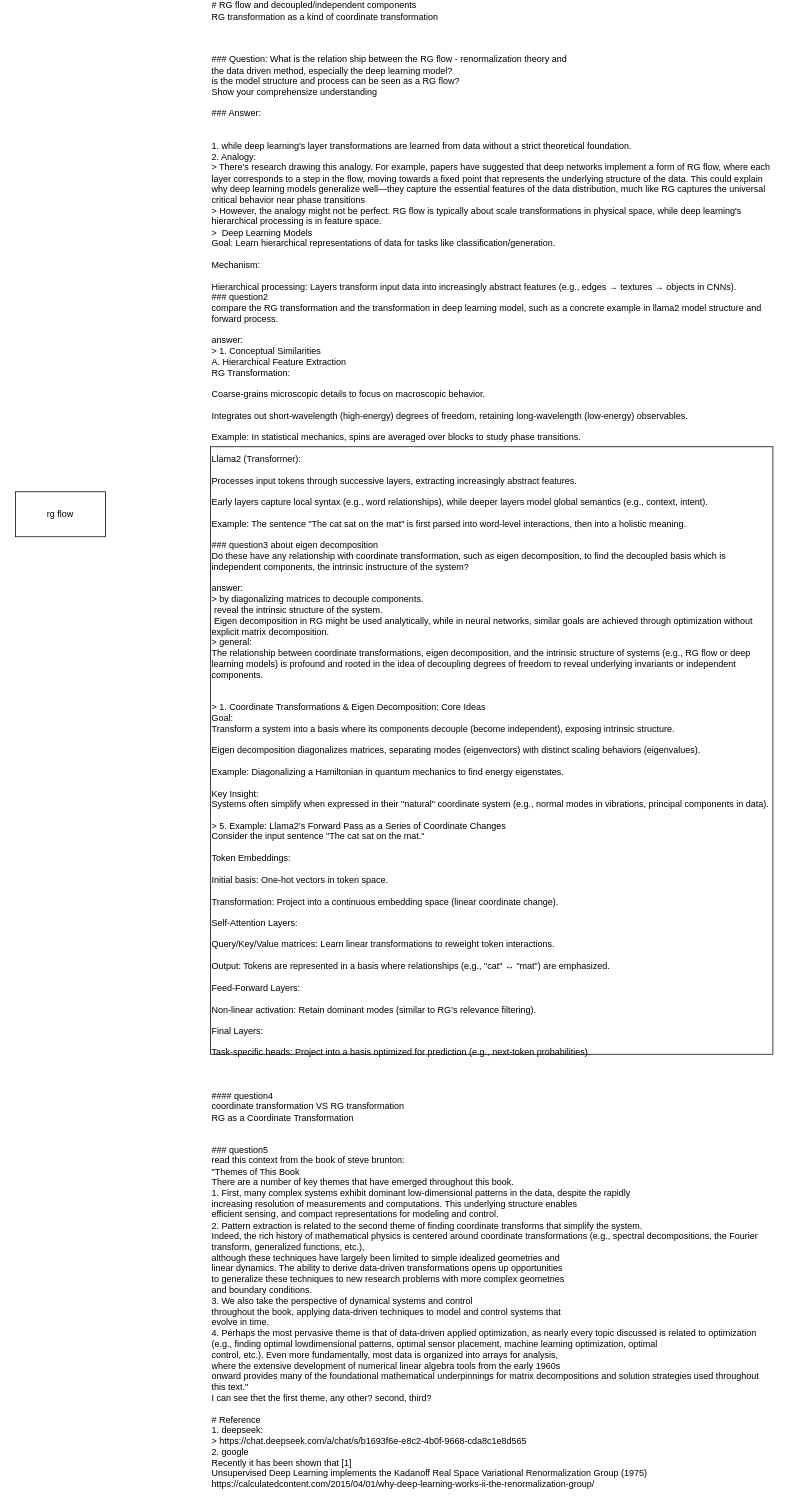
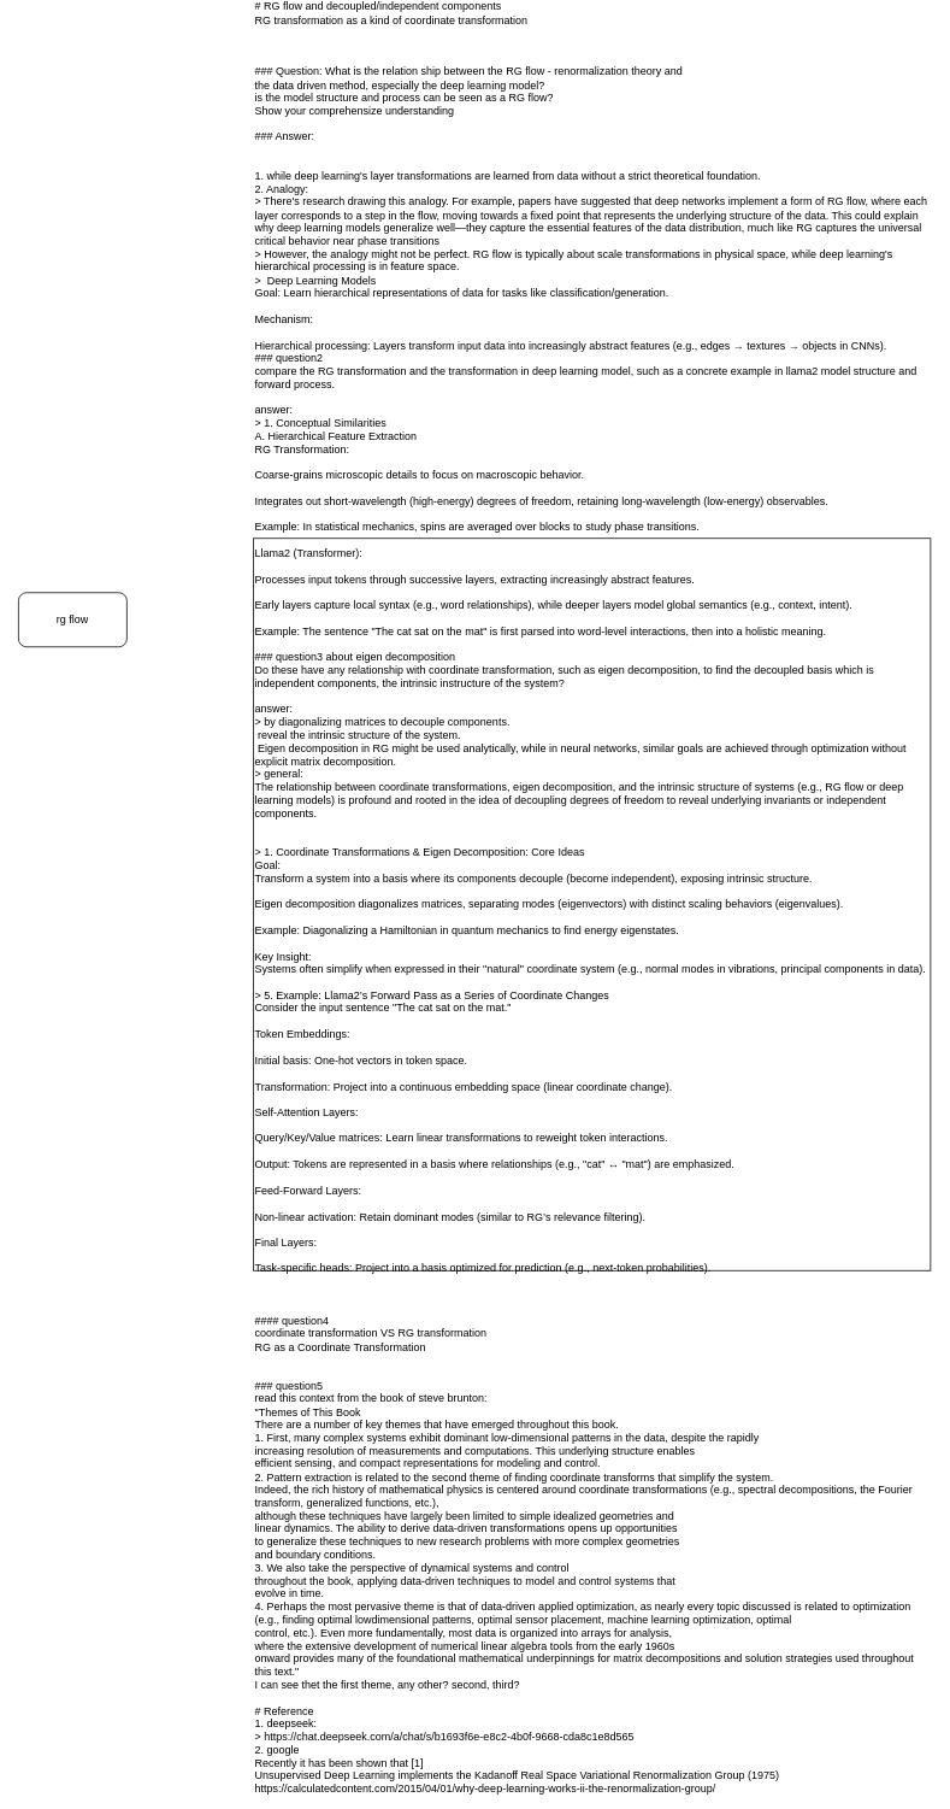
  <mxCell id="0" />
  <mxCell id="1" parent="0" />
- <mxCell id="2" value="rg flow" style="rounded=0;whiteSpace=wrap;html=1;" vertex="1" parent="1"><mxGeometry x="20" y="80" width="120" height="60" as="geometry" /></mxCell>
+ <mxCell id="2" value="rg flow" style="whiteSpace=wrap;html=1;rounded=1;" vertex="1" parent="1"><mxGeometry x="20" y="80" width="120" height="60" as="geometry" /></mxCell>
  <mxCell id="3" value="&lt;div&gt;# RG flow and decoupled/independent components&lt;/div&gt;&lt;div&gt;RG transformation as a kind of coordinate transformation&lt;/div&gt;&lt;div&gt;&lt;br&gt;&lt;/div&gt;&lt;div&gt;&lt;br&gt;&lt;/div&gt;&lt;div&gt;&lt;br&gt;&lt;/div&gt;&lt;div&gt;### Question: What is the relation ship between the RG flow - renormalization theory and&amp;nbsp;&lt;/div&gt;&lt;div&gt;the data driven method, especially the deep learning model?&lt;/div&gt;&lt;div&gt;is the model structure and process can be seen as a RG flow?&lt;/div&gt;&lt;div&gt;Show your comprehensize understanding&lt;/div&gt;&lt;div&gt;&lt;br&gt;&lt;/div&gt;&lt;div&gt;### Answer:&lt;/div&gt;&lt;div&gt;&lt;br&gt;&lt;/div&gt;&lt;div&gt;&lt;br&gt;&lt;/div&gt;&lt;div&gt;1. while deep learning's layer transformations are learned from data without a strict theoretical foundation.&lt;/div&gt;&lt;div&gt;2. Analogy:&lt;/div&gt;&lt;div&gt;&amp;gt; There's research drawing this analogy. For example, papers have suggested that deep networks implement a form of RG flow, where each layer corresponds to a step in the flow, moving towards a fixed point that represents the underlying structure of the data. This could explain why deep learning models generalize well—they capture the essential features of the data distribution, much like RG captures the universal critical behavior near phase transitions&lt;/div&gt;&lt;div&gt;&amp;gt; However, the analogy might not be perfect. RG flow is typically about scale transformations in physical space, while deep learning's hierarchical processing is in feature space.&lt;/div&gt;&lt;div&gt;&amp;gt;&amp;nbsp; Deep Learning Models&lt;/div&gt;&lt;div&gt;Goal: Learn hierarchical representations of data for tasks like classification/generation.&lt;/div&gt;&lt;div&gt;&lt;br&gt;&lt;/div&gt;&lt;div&gt;Mechanism:&lt;/div&gt;&lt;div&gt;&lt;br&gt;&lt;/div&gt;&lt;div&gt;Hierarchical processing: Layers transform input data into increasingly abstract features (e.g., edges → textures → objects in CNNs).&lt;/div&gt;&lt;div&gt;### question2&lt;/div&gt;&lt;div&gt;compare the RG transformation and the transformation in deep learning model, such as a concrete example in llama2 model structure and forward process.&lt;/div&gt;&lt;div&gt;&lt;br&gt;&lt;/div&gt;&lt;div&gt;answer:&lt;/div&gt;&lt;div&gt;&amp;gt; 1. Conceptual Similarities&lt;/div&gt;&lt;div&gt;A. Hierarchical Feature Extraction&lt;/div&gt;&lt;div&gt;RG Transformation:&lt;/div&gt;&lt;div&gt;&lt;br&gt;&lt;/div&gt;&lt;div&gt;Coarse-grains microscopic details to focus on macroscopic behavior.&lt;/div&gt;&lt;div&gt;&lt;br&gt;&lt;/div&gt;&lt;div&gt;Integrates out short-wavelength (high-energy) degrees of freedom, retaining long-wavelength (low-energy) observables.&lt;/div&gt;&lt;div&gt;&lt;br&gt;&lt;/div&gt;&lt;div&gt;Example: In statistical mechanics, spins are averaged over blocks to study phase transitions.&lt;/div&gt;&lt;div&gt;&lt;br&gt;&lt;/div&gt;&lt;div&gt;Llama2 (Transformer):&lt;/div&gt;&lt;div&gt;&lt;br&gt;&lt;/div&gt;&lt;div&gt;Processes input tokens through successive layers, extracting increasingly abstract features.&lt;/div&gt;&lt;div&gt;&lt;br&gt;&lt;/div&gt;&lt;div&gt;Early layers capture local syntax (e.g., word relationships), while deeper layers model global semantics (e.g., context, intent).&lt;/div&gt;&lt;div&gt;&lt;br&gt;&lt;/div&gt;&lt;div&gt;Example: The sentence &quot;The cat sat on the mat&quot; is first parsed into word-level interactions, then into a holistic meaning.&lt;/div&gt;&lt;div&gt;&lt;br&gt;&lt;/div&gt;&lt;div&gt;### question3 about eigen decomposition&lt;/div&gt;&lt;div&gt;Do these have any relationship with coordinate transformation, such as eigen decomposition, to find the decoupled basis which is independent components, the intrinsic instructure of the system?&lt;/div&gt;&lt;div&gt;&lt;br&gt;&lt;/div&gt;&lt;div&gt;answer:&lt;/div&gt;&lt;div&gt;&amp;gt; by diagonalizing matrices to decouple components.&lt;/div&gt;&lt;div&gt;&amp;nbsp;reveal the intrinsic structure of the system.&lt;/div&gt;&lt;div&gt;&amp;nbsp;Eigen decomposition in RG might be used analytically, while in neural networks, similar goals are achieved through optimization without explicit matrix decomposition.&lt;/div&gt;&lt;div&gt;&amp;gt; general:&lt;/div&gt;&lt;div&gt;The relationship between coordinate transformations, eigen decomposition, and the intrinsic structure of systems (e.g., RG flow or deep learning models) is profound and rooted in the idea of decoupling degrees of freedom to reveal underlying invariants or independent components.&lt;/div&gt;&lt;div&gt;&lt;br&gt;&lt;/div&gt;&lt;div&gt;&lt;br&gt;&lt;/div&gt;&lt;div&gt;&amp;gt; 1. Coordinate Transformations &amp;amp; Eigen Decomposition: Core Ideas&lt;/div&gt;&lt;div&gt;Goal:&lt;/div&gt;&lt;div&gt;Transform a system into a basis where its components decouple (become independent), exposing intrinsic structure.&lt;/div&gt;&lt;div&gt;&lt;br&gt;&lt;/div&gt;&lt;div&gt;Eigen decomposition diagonalizes matrices, separating modes (eigenvectors) with distinct scaling behaviors (eigenvalues).&lt;/div&gt;&lt;div&gt;&lt;br&gt;&lt;/div&gt;&lt;div&gt;Example: Diagonalizing a Hamiltonian in quantum mechanics to find energy eigenstates.&lt;/div&gt;&lt;div&gt;&lt;br&gt;&lt;/div&gt;&lt;div&gt;Key Insight:&lt;/div&gt;&lt;div&gt;Systems often simplify when expressed in their &quot;natural&quot; coordinate system (e.g., normal modes in vibrations, principal components in data).&lt;/div&gt;&lt;div&gt;&lt;br&gt;&lt;/div&gt;&lt;div&gt;&amp;gt; 5. Example: Llama2’s Forward Pass as a Series of Coordinate Changes&lt;/div&gt;&lt;div&gt;Consider the input sentence &quot;The cat sat on the mat.&quot;&lt;/div&gt;&lt;div&gt;&lt;br&gt;&lt;/div&gt;&lt;div&gt;Token Embeddings:&lt;/div&gt;&lt;div&gt;&lt;br&gt;&lt;/div&gt;&lt;div&gt;Initial basis: One-hot vectors in token space.&lt;/div&gt;&lt;div&gt;&lt;br&gt;&lt;/div&gt;&lt;div&gt;Transformation: Project into a continuous embedding space (linear coordinate change).&lt;/div&gt;&lt;div&gt;&lt;br&gt;&lt;/div&gt;&lt;div&gt;Self-Attention Layers:&lt;/div&gt;&lt;div&gt;&lt;br&gt;&lt;/div&gt;&lt;div&gt;Query/Key/Value matrices: Learn linear transformations to reweight token interactions.&lt;/div&gt;&lt;div&gt;&lt;br&gt;&lt;/div&gt;&lt;div&gt;Output: Tokens are represented in a basis where relationships (e.g., &quot;cat&quot; ↔ &quot;mat&quot;) are emphasized.&lt;/div&gt;&lt;div&gt;&lt;br&gt;&lt;/div&gt;&lt;div&gt;Feed-Forward Layers:&lt;/div&gt;&lt;div&gt;&lt;br&gt;&lt;/div&gt;&lt;div&gt;Non-linear activation: Retain dominant modes (similar to RG’s relevance filtering).&lt;/div&gt;&lt;div&gt;&lt;br&gt;&lt;/div&gt;&lt;div&gt;Final Layers:&lt;/div&gt;&lt;div&gt;&lt;br&gt;&lt;/div&gt;&lt;div&gt;Task-specific heads: Project into a basis optimized for prediction (e.g., next-token probabilities).&lt;/div&gt;&lt;div&gt;&lt;br&gt;&lt;/div&gt;&lt;div&gt;&lt;br&gt;&lt;/div&gt;&lt;div&gt;&lt;br&gt;&lt;/div&gt;&lt;div&gt;#### question4&lt;/div&gt;&lt;div&gt;coordinate transformation VS RG transformation&lt;/div&gt;&lt;div&gt;RG as a Coordinate Transformation&lt;/div&gt;&lt;div&gt;&lt;br&gt;&lt;/div&gt;&lt;div&gt;&lt;br&gt;&lt;/div&gt;&lt;div&gt;### question5&lt;/div&gt;&lt;div&gt;read this context from the book of steve brunton:&lt;/div&gt;&lt;div&gt;&quot;Themes of This Book&lt;/div&gt;&lt;div&gt;There are a number of key themes that have emerged throughout this book.&amp;nbsp;&lt;/div&gt;&lt;div&gt;1. First, many complex systems exhibit dominant low-dimensional patterns in the data, despite the rapidly&lt;/div&gt;&lt;div&gt;increasing resolution of measurements and computations. This underlying structure enables&lt;/div&gt;&lt;div&gt;efficient sensing, and compact representations for modeling and control.&amp;nbsp;&lt;/div&gt;&lt;div&gt;2. Pattern extraction is related to the second theme of finding coordinate transforms that simplify the system.&lt;/div&gt;&lt;div&gt;Indeed, the rich history of mathematical physics is centered around coordinate transformations (e.g., spectral decompositions, the Fourier transform, generalized functions, etc.),&lt;/div&gt;&lt;div&gt;although these techniques have largely been limited to simple idealized geometries and&lt;/div&gt;&lt;div&gt;linear dynamics. The ability to derive data-driven transformations opens up opportunities&lt;/div&gt;&lt;div&gt;to generalize these techniques to new research problems with more complex geometries&lt;/div&gt;&lt;div&gt;and boundary conditions.&amp;nbsp;&lt;/div&gt;&lt;div&gt;3. We also take the perspective of dynamical systems and control&lt;/div&gt;&lt;div&gt;throughout the book, applying data-driven techniques to model and control systems that&lt;/div&gt;&lt;div&gt;evolve in time.&amp;nbsp;&lt;/div&gt;&lt;div&gt;4. Perhaps the most pervasive theme is that of data-driven applied optimization, as nearly every topic discussed is related to optimization (e.g., finding optimal lowdimensional patterns, optimal sensor placement, machine learning optimization, optimal&lt;/div&gt;&lt;div&gt;control, etc.). Even more fundamentally, most data is organized into arrays for analysis,&lt;/div&gt;&lt;div&gt;where the extensive development of numerical linear algebra tools from the early 1960s&lt;/div&gt;&lt;div&gt;onward provides many of the foundational mathematical underpinnings for matrix decompositions and solution strategies used throughout this text.&quot;&lt;/div&gt;&lt;div&gt;I can see thet the first theme, any other? second, third?&lt;/div&gt;&lt;div&gt;&lt;br&gt;&lt;/div&gt;&lt;div&gt;# Reference&lt;/div&gt;&lt;div&gt;1. deepseek:&lt;/div&gt;&lt;div&gt;&amp;gt; https://chat.deepseek.com/a/chat/s/b1693f6e-e8c2-4b0f-9668-cda8c1e8d565&lt;/div&gt;&lt;div&gt;2. google&lt;/div&gt;&lt;div&gt;Recently it has been shown that [1]&lt;/div&gt;&lt;div&gt;Unsupervised Deep Learning implements the Kadanoff Real Space Variational Renormalization Group (1975)&lt;/div&gt;&lt;div&gt;https://calculatedcontent.com/2015/04/01/why-deep-learning-works-ii-the-renormalization-group/&lt;/div&gt;&lt;div&gt;&lt;br&gt;&lt;/div&gt;" style="rounded=0;whiteSpace=wrap;html=1;align=left;" vertex="1" parent="1"><mxGeometry x="280" y="20" width="750" height="810" as="geometry" /></mxCell>
